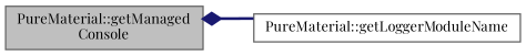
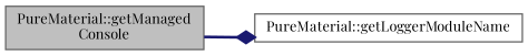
  digraph {
    rankdir=LR
    fontname="Playfair Display"
    node [color=gray40 fontname="Playfair Display" fontsize=10 shape=record style=filled]
    n1 [fillcolor=grey75 fontcolor=black height=0.2 label="PureMaterial::getManaged\lConsole" width=0.4]
    n2 [fillcolor=white height=0.2 label="PureMaterial::getLoggerModuleName" width=0.4]
-   n2 -> n1 [color=midnightblue fontname="Playfair Display" fontsize=10 labelfontname=Helvetica labelfontsize=10 style=bold arrowhead=diamond]
+   n1 -> n2 [color=midnightblue fontname="Playfair Display" fontsize=10 labelfontname=Helvetica labelfontsize=10 style=bold arrowhead=diamond]
  }
